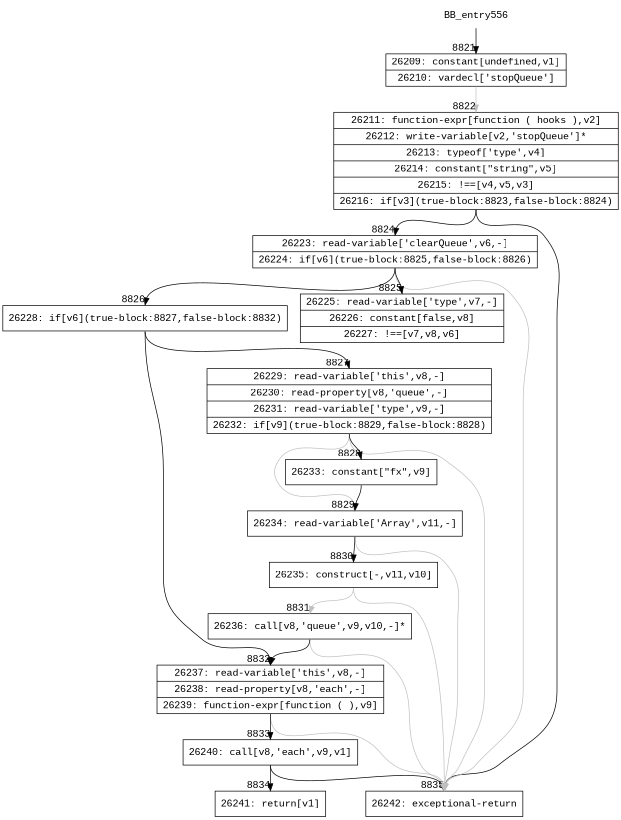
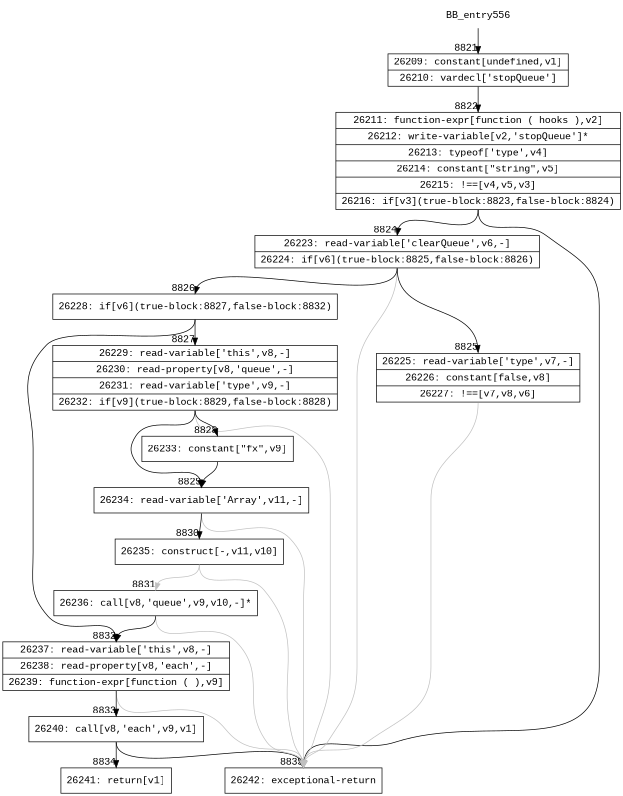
  digraph {
    fontname="Liberation Mono"
    rankdir=TD
    node [fontname="Liberation Mono" shape=record]
    edge [fontname="Liberation Mono" headport=n tailport=s]
    n1 [label=BB_entry556 shape=none]
    n2 [label="{26209: constant[undefined,v1]|26210: vardecl['stopQueue']}"]
    n3 [label="{26211: function-expr[function ( hooks ),v2]|26212: write-variable[v2,'stopQueue']*|26213: typeof['type',v4]|26214: constant[\"string\",v5]|26215: !==[v4,v5,v3]|26216: if[v3](true-block:8823,false-block:8824)}"]
    n4 [label="{26223: read-variable['clearQueue',v6,-]|26224: if[v6](true-block:8825,false-block:8826)}"]
    n5 [label="{26242: exceptional-return}"]
    n6 [label="{26228: if[v6](true-block:8827,false-block:8832)}"]
    n7 [label="{26225: read-variable['type',v7,-]|26226: constant[false,v8]|26227: !==[v7,v8,v6]}"]
    n8 [label="{26229: read-variable['this',v8,-]|26230: read-property[v8,'queue',-]|26231: read-variable['type',v9,-]|26232: if[v9](true-block:8829,false-block:8828)}"]
    n9 [label="{26237: read-variable['this',v8,-]|26238: read-property[v8,'each',-]|26239: function-expr[function ( ),v9]}"]
    n10 [label="{26234: read-variable['Array',v11,-]}"]
    n11 [label="{26233: constant[\"fx\",v9]}"]
    n12 [label="{26240: call[v8,'each',v9,v1]}"]
    n13 [label="{26235: construct[-,v11,v10]}"]
    n14 [label="{26241: return[v1]}"]
    n15 [label="{26236: call[v8,'queue',v9,v10,-]*}"]
    n1 -> n2 [headlabel="    8821"]
-   n2 -> n3 [headlabel="      8822" color=gray]
+   n2 -> n3 [headlabel="      8822"]
    n3 -> n4 [headlabel="      8824"]
    n3 -> n5 [color=black headlabel="      8835"]
    n4 -> n5 [color=gray]
    n4 -> n6 [headlabel="      8826"]
    n4 -> n7 [headlabel="      8825"]
    n6 -> n8 [headlabel="      8827"]
    n6 -> n9 [headlabel="      8832"]
+   n7 -> n5 [color=gray]
    n8 -> n5 [color=gray]
-   n8 -> n10 [headlabel="      8829" color=gray]
+   n8 -> n10 [headlabel="      8829"]
    n8 -> n11 [headlabel="      8828"]
    n9 -> n5 [color=gray]
    n9 -> n12 [headlabel="      8833"]
    n10 -> n5 [color=gray]
    n10 -> n13 [headlabel="      8830"]
    n11 -> n10
    n12 -> n5 [color=black]
    n12 -> n14 [headlabel="      8834"]
    n13 -> n5 [color=gray]
    n13 -> n15 [color=gray headlabel="      8831"]
    n15 -> n5 [color=gray]
    n15 -> n9
  }
